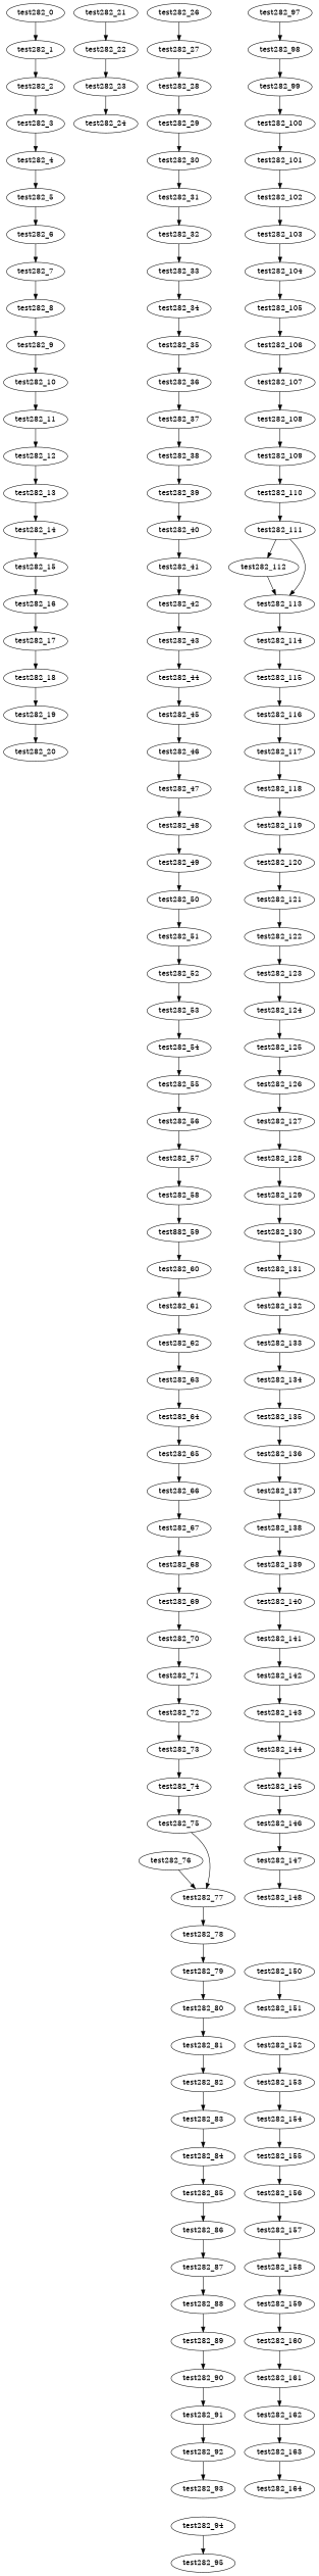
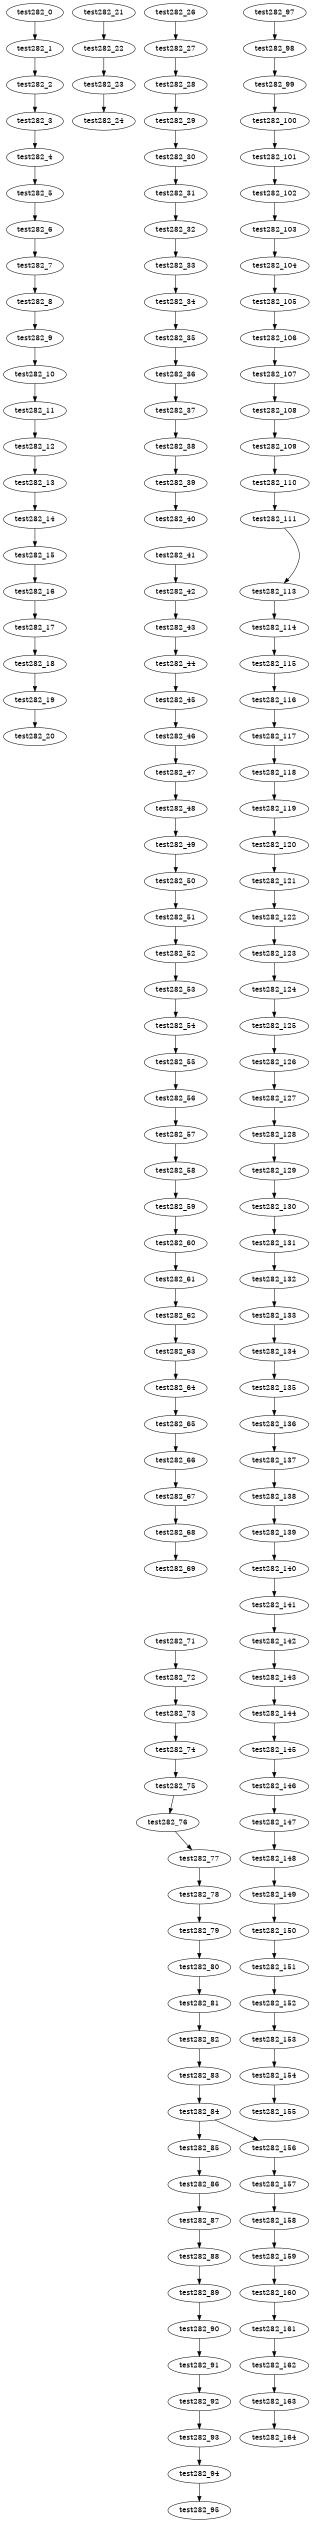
  digraph {
    test282_0
    test282_1
    test282_2
    test282_3
    test282_4
    test282_5
    test282_6
    test282_7
    test282_8
    test282_9
    test282_10
    test282_11
    test282_12
    test282_13
    test282_14
    test282_15
    test282_16
    test282_17
    test282_18
    test282_19
    test282_20
    test282_21
    test282_22
    test282_23
    test282_24
    test282_26
    test282_27
    test282_28
    test282_29
    test282_30
    test282_31
    test282_32
    test282_33
    test282_34
    test282_35
    test282_36
    test282_37
    test282_38
    test282_39
    test282_40
    test282_41
    test282_42
    test282_43
    test282_44
    test282_45
    test282_46
    test282_47
    test282_48
    test282_49
    test282_50
    test282_51
    test282_52
    test282_53
    test282_54
    test282_55
    test282_56
    test282_57
    test282_58
-   test282_59 [label=test882_59]
+   test282_59
    test282_60
    test282_61
    test282_62
    test282_63
    test282_64
    test282_65
    test282_66
    test282_67
    test282_68
    test282_69
-   test282_70
    test282_71
    test282_72
    test282_73
    test282_74
    test282_75
    test282_76
    test282_77
    test282_78
    test282_79
    test282_80
    test282_81
    test282_82
    test282_83
    test282_84
    test282_85
    test282_86
    test282_87
    test282_88
    test282_89
    test282_90
    test282_91
    test282_92
    test282_93
    test282_94
    test282_95
    test282_97
    test282_98
    test282_99
    test282_100
    test282_101
    test282_102
    test282_103
    test282_104
    test282_105
    test282_106
    test282_107
    test282_108
    test282_109
    test282_110
    test282_111
-   test282_112
    test282_113
    test282_114
    test282_115
    test282_116
    test282_117
    test282_118
    test282_119
    test282_120
    test282_121
    test282_122
    test282_123
    test282_124
    test282_125
    test282_126
    test282_127
    test282_128
    test282_129
    test282_130
    test282_131
    test282_132
    test282_133
    test282_134
    test282_135
    test282_136
    test282_137
    test282_138
    test282_139
    test282_140
    test282_141
    test282_142
    test282_143
    test282_144
    test282_145
    test282_146
    test282_147
    test282_148
+   test282_149
    test282_150
    test282_151
    test282_152
    test282_153
    test282_154
    test282_155
    test282_156
    test282_157
    test282_158
    test282_159
    test282_160
    test282_161
    test282_162
    test282_163
    test282_164
    test282_0 -> test282_1
    test282_1 -> test282_2
    test282_2 -> test282_3
    test282_3 -> test282_4
    test282_4 -> test282_5
    test282_5 -> test282_6
    test282_6 -> test282_7
    test282_7 -> test282_8
    test282_8 -> test282_9
    test282_9 -> test282_10
    test282_10 -> test282_11
    test282_11 -> test282_12
    test282_12 -> test282_13
    test282_13 -> test282_14
    test282_14 -> test282_15
    test282_15 -> test282_16
    test282_16 -> test282_17
    test282_17 -> test282_18
    test282_18 -> test282_19
    test282_19 -> test282_20
    test282_21 -> test282_22
    test282_22 -> test282_23
    test282_23 -> test282_24
    test282_26 -> test282_27
    test282_27 -> test282_28
    test282_28 -> test282_29
    test282_29 -> test282_30
    test282_30 -> test282_31
    test282_31 -> test282_32
    test282_32 -> test282_33
    test282_33 -> test282_34
    test282_34 -> test282_35
    test282_35 -> test282_36
    test282_36 -> test282_37
    test282_37 -> test282_38
    test282_38 -> test282_39
    test282_39 -> test282_40
-   test282_40 -> test282_41
    test282_41 -> test282_42
    test282_42 -> test282_43
    test282_43 -> test282_44
    test282_44 -> test282_45
    test282_45 -> test282_46
    test282_46 -> test282_47
    test282_47 -> test282_48
    test282_48 -> test282_49
    test282_49 -> test282_50
    test282_50 -> test282_51
    test282_51 -> test282_52
    test282_52 -> test282_53
    test282_53 -> test282_54
    test282_54 -> test282_55
    test282_55 -> test282_56
    test282_56 -> test282_57
    test282_57 -> test282_58
    test282_58 -> test282_59
    test282_59 -> test282_60
    test282_60 -> test282_61
    test282_61 -> test282_62
    test282_62 -> test282_63
    test282_63 -> test282_64
    test282_64 -> test282_65
    test282_65 -> test282_66
    test282_66 -> test282_67
    test282_67 -> test282_68
    test282_68 -> test282_69
-   test282_69 -> test282_70
-   test282_70 -> test282_71
    test282_71 -> test282_72
    test282_72 -> test282_73
    test282_73 -> test282_74
    test282_74 -> test282_75
-   test282_75 -> test282_77
+   test282_75 -> test282_76
    test282_76 -> test282_77
    test282_77 -> test282_78
    test282_78 -> test282_79
    test282_79 -> test282_80
    test282_80 -> test282_81
    test282_81 -> test282_82
    test282_82 -> test282_83
    test282_83 -> test282_84
    test282_84 -> test282_85
    test282_85 -> test282_86
    test282_86 -> test282_87
    test282_87 -> test282_88
    test282_88 -> test282_89
    test282_89 -> test282_90
    test282_90 -> test282_91
    test282_91 -> test282_92
    test282_92 -> test282_93
+   test282_93 -> test282_94
    test282_94 -> test282_95
    test282_97 -> test282_98
    test282_98 -> test282_99
    test282_99 -> test282_100
    test282_100 -> test282_101
    test282_101 -> test282_102
    test282_102 -> test282_103
    test282_103 -> test282_104
    test282_104 -> test282_105
    test282_105 -> test282_106
    test282_106 -> test282_107
    test282_107 -> test282_108
    test282_108 -> test282_109
    test282_109 -> test282_110
    test282_110 -> test282_111
-   test282_111 -> test282_112
    test282_111 -> test282_113
-   test282_112 -> test282_113
    test282_113 -> test282_114
    test282_114 -> test282_115
    test282_115 -> test282_116
    test282_116 -> test282_117
    test282_117 -> test282_118
    test282_118 -> test282_119
    test282_119 -> test282_120
    test282_120 -> test282_121
    test282_121 -> test282_122
    test282_122 -> test282_123
    test282_123 -> test282_124
    test282_124 -> test282_125
    test282_125 -> test282_126
    test282_126 -> test282_127
    test282_127 -> test282_128
    test282_128 -> test282_129
    test282_129 -> test282_130
    test282_130 -> test282_131
    test282_131 -> test282_132
    test282_132 -> test282_133
    test282_133 -> test282_134
    test282_134 -> test282_135
    test282_135 -> test282_136
    test282_136 -> test282_137
    test282_137 -> test282_138
    test282_138 -> test282_139
    test282_139 -> test282_140
    test282_140 -> test282_141
    test282_141 -> test282_142
    test282_142 -> test282_143
    test282_143 -> test282_144
    test282_144 -> test282_145
    test282_145 -> test282_146
    test282_146 -> test282_147
    test282_147 -> test282_148
+   test282_148 -> test282_149
+   test282_149 -> test282_150
    test282_150 -> test282_151
+   test282_151 -> test282_152
    test282_152 -> test282_153
    test282_153 -> test282_154
    test282_154 -> test282_155
-   test282_155 -> test282_156
+   test282_84 -> test282_156
    test282_156 -> test282_157
    test282_157 -> test282_158
    test282_158 -> test282_159
    test282_159 -> test282_160
    test282_160 -> test282_161
    test282_161 -> test282_162
    test282_162 -> test282_163
    test282_163 -> test282_164
  }
